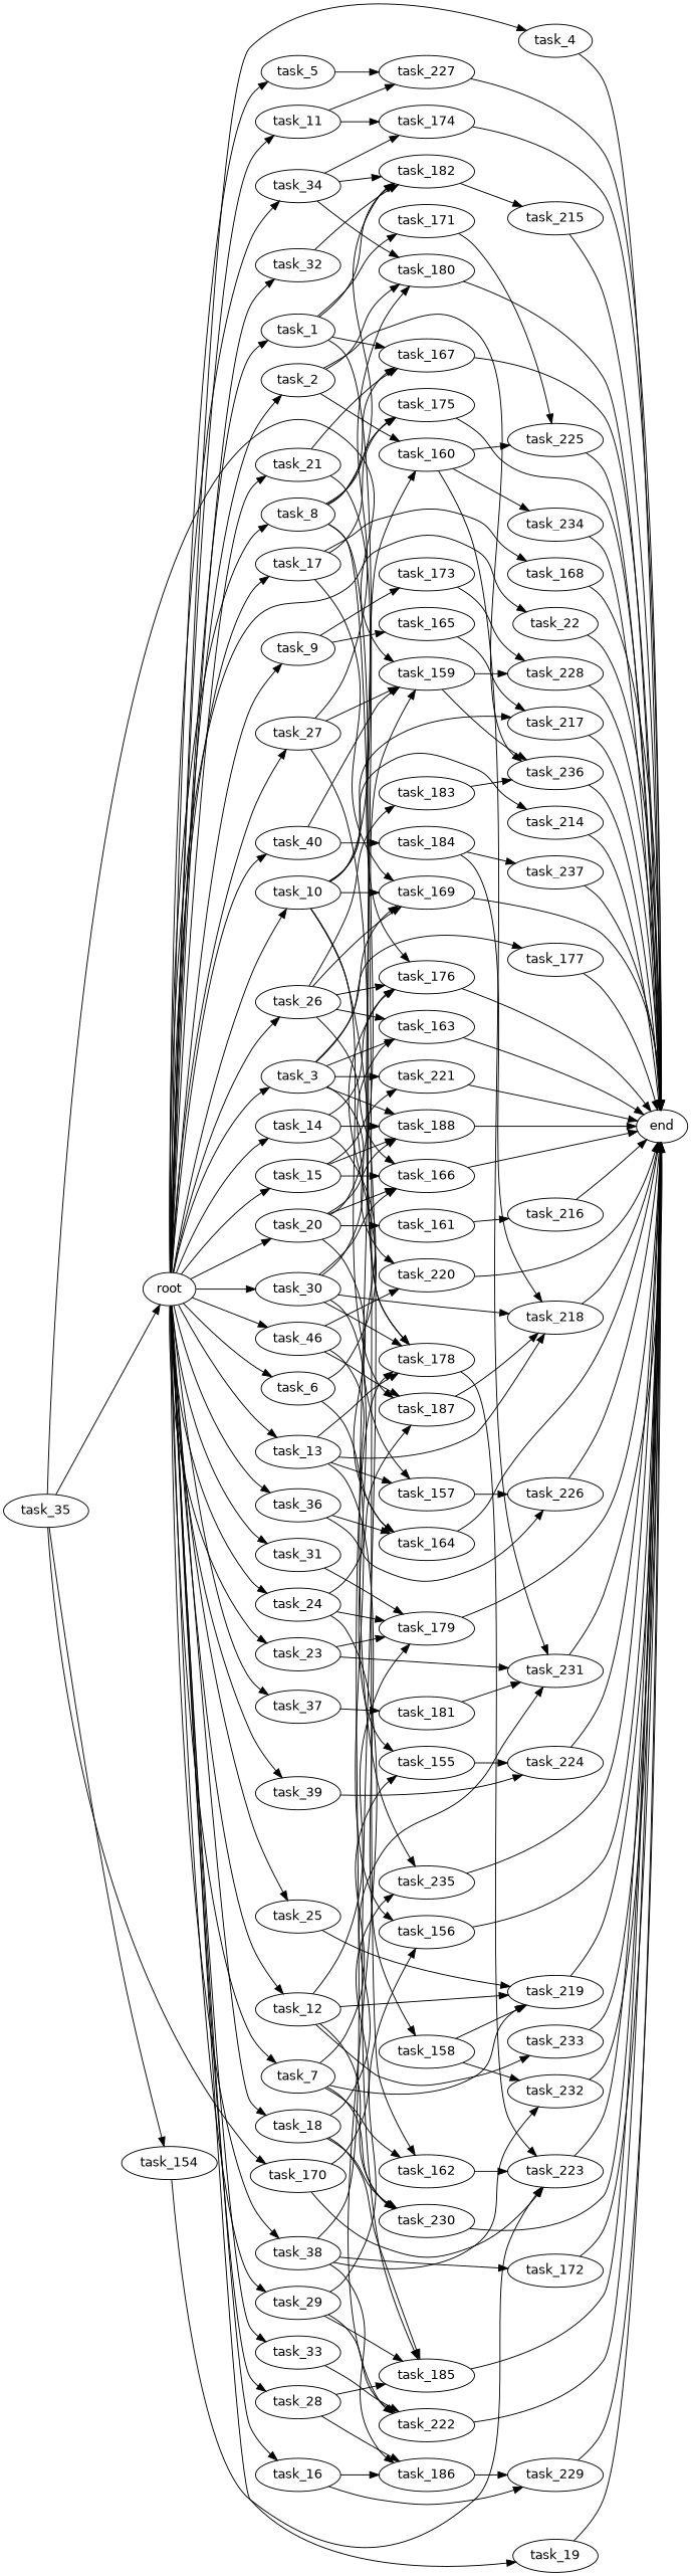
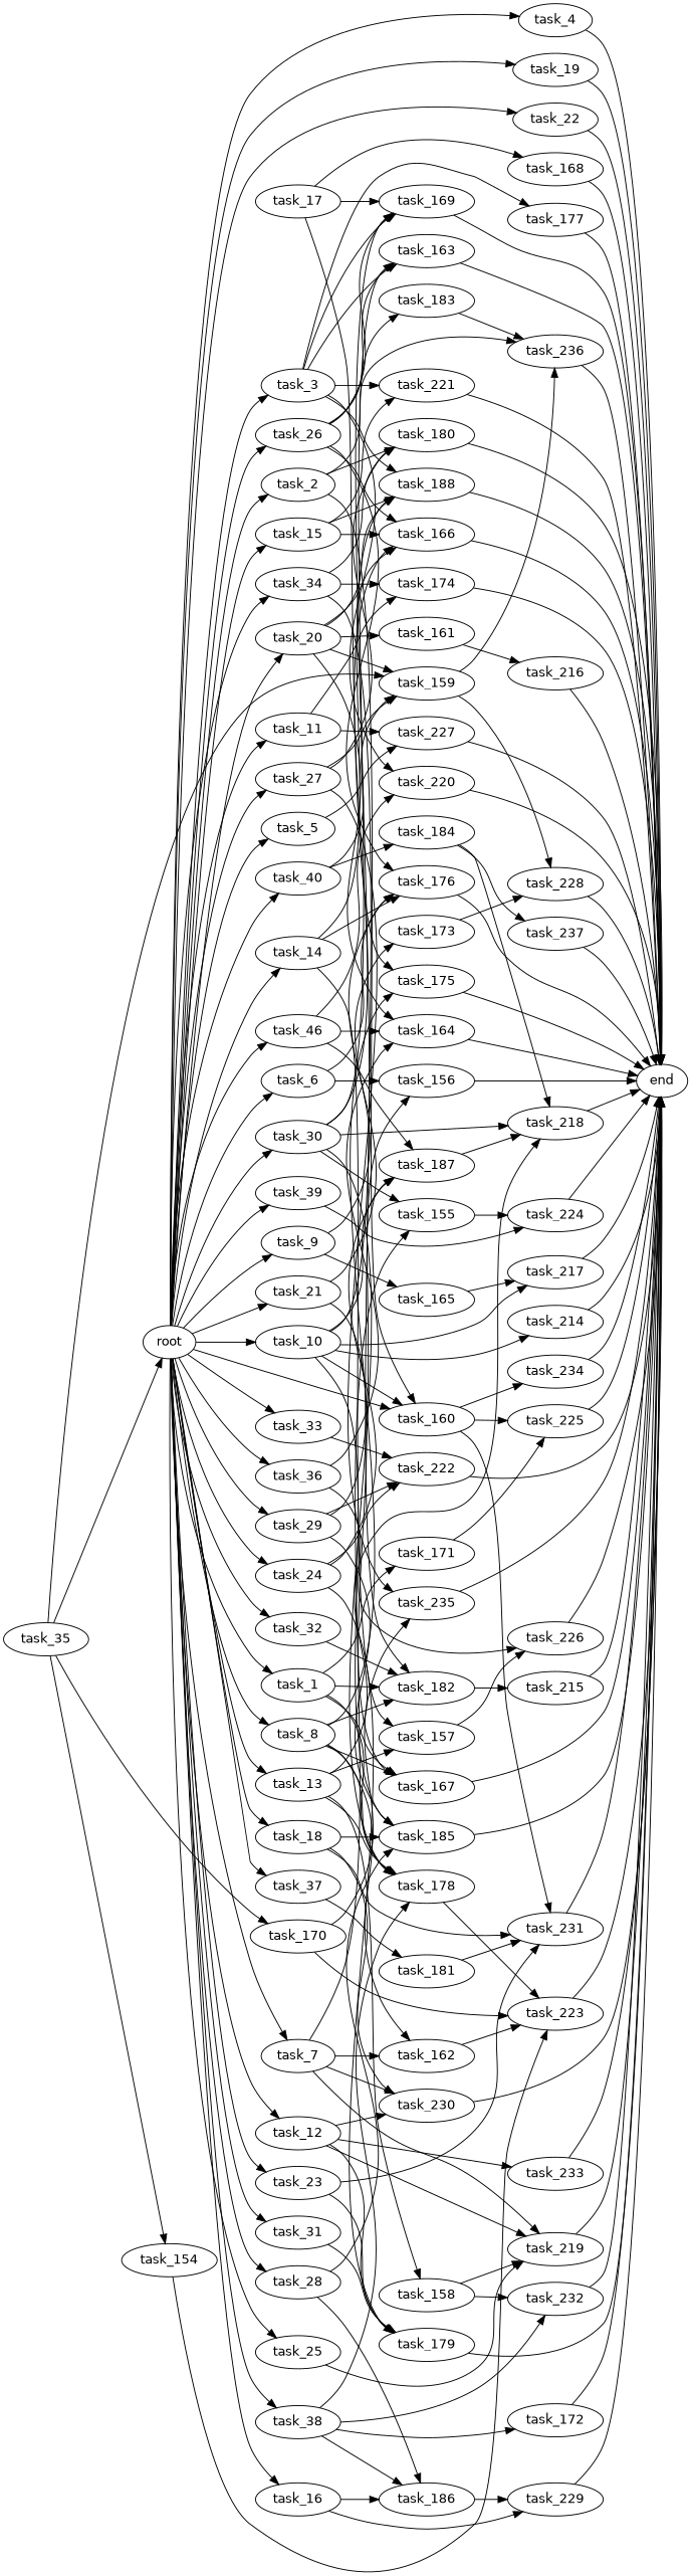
  digraph {
    fontname="DejaVu Sans"
    rankdir=LR
    node [fontname="DejaVu Sans"]
    edge [fontname="DejaVu Sans"]
    root
    task_1
    task_2
    task_3
    task_4
    task_5
    task_6
    task_7
    task_8
    task_9
    task_10
    task_11
    task_12
    task_13
    task_14
    task_15
    task_16
    task_17
    task_18
    task_19
    task_20
    task_21
    task_22
    task_23
    task_24
    task_25
    task_26
    task_27
    task_28
    task_29
    task_30
    task_31
    task_32
    task_33
    task_34
    task_36
    task_37
    task_38
    task_39
    task_40
    n41 [label=task_46]
    task_167
    task_171
    task_178
    task_182
    task_160
    task_180
    task_236
    task_163
    task_169
    task_177
    task_188
    task_220
    task_221
    end
    task_227
    task_156
    task_176
    task_155
    task_162
    task_219
    task_230
    task_175
    task_165
    task_173
    task_185
    task_187
    task_214
    task_217
    task_174
    task_179
    task_233
    task_157
    task_158
    task_218
    task_166
    task_186
    task_229
    task_168
    task_231
    task_159
    task_161
    task_164
    task_222
    task_183
    task_235
    task_35
    task_154
    task_170
    task_226
    task_181
    task_172
    task_232
    task_224
    task_184
    task_225
    task_223
    task_215
    task_234
    task_228
    task_216
    task_237
    root -> task_1
    root -> task_2
    root -> task_3
    root -> task_4
    root -> task_5
    root -> task_6
    root -> task_7
    root -> task_8
    root -> task_9
    root -> task_10
    root -> task_11
    root -> task_12
    root -> task_13
    root -> task_14
    root -> task_15
    root -> task_16
-   root -> task_17
+   root -> task_160
    root -> task_18
    root -> task_19
    root -> task_20
    root -> task_21
    root -> task_22
    root -> task_23
    root -> task_24
    root -> task_25
    root -> task_26
    root -> task_27
    root -> task_28
    root -> task_29
    root -> task_30
    root -> task_31
    root -> task_32
    root -> task_33
    root -> task_34
    root -> task_36
    root -> task_37
    root -> task_38
    root -> task_39
    root -> task_40
    root -> n41
    task_1 -> task_167
    task_1 -> task_171
    task_1 -> task_178
    task_1 -> task_182
    task_2 -> task_160
    task_2 -> task_180
    task_2 -> task_236
    task_3 -> task_163
    task_3 -> task_169
    task_3 -> task_177
    task_3 -> task_188
    task_3 -> task_220
    task_3 -> task_221
    task_4 -> end
    task_5 -> task_227
    task_6 -> task_156
    task_6 -> task_176
    task_7 -> task_155
    task_7 -> task_162
    task_7 -> task_219
    task_7 -> task_230
    task_8 -> task_167
    task_8 -> task_178
    task_8 -> task_182
    task_8 -> task_162
    task_8 -> task_175
    task_9 -> task_165
    task_9 -> task_173
    task_10 -> task_160
    task_10 -> task_169
    task_10 -> task_185
    task_10 -> task_187
    task_10 -> task_214
    task_10 -> task_217
    task_11 -> task_227
    task_11 -> task_174
    task_12 -> task_219
    task_12 -> task_230
    task_12 -> task_179
    task_12 -> task_233
    task_13 -> task_178
    task_13 -> task_157
    task_13 -> task_158
    task_13 -> task_218
    task_14 -> task_188
    task_14 -> task_176
    task_14 -> task_157
    task_15 -> task_188
    task_15 -> task_221
    task_15 -> task_166
    task_16 -> task_186
    task_16 -> task_229
    task_17 -> task_169
    task_17 -> task_175
    task_17 -> task_168
    task_18 -> task_230
    task_18 -> task_185
    task_18 -> task_231
    task_19 -> end
    task_20 -> task_188
    task_20 -> task_166
    task_20 -> task_159
    task_20 -> task_161
    task_20 -> task_164
    task_21 -> task_167
    task_21 -> task_176
    task_22 -> end
    task_23 -> task_179
    task_23 -> task_231
    task_24 -> task_187
    task_24 -> task_179
    task_24 -> task_222
    task_25 -> task_219
    task_26 -> task_163
    task_26 -> task_169
    task_26 -> task_176
    task_26 -> task_166
    task_26 -> task_183
    task_27 -> task_180
    task_27 -> task_159
    task_27 -> task_235
    task_28 -> task_185
    task_28 -> task_186
    task_29 -> task_156
    task_29 -> task_185
    task_29 -> task_222
    task_30 -> task_178
    task_30 -> task_163
    task_30 -> task_155
    task_30 -> task_218
    task_30 -> task_166
    task_31 -> task_179
    task_32 -> task_182
    task_33 -> task_222
    task_34 -> task_182
    task_34 -> task_180
    task_34 -> task_174
    task_36 -> task_164
    task_36 -> task_226
    task_37 -> task_181
    task_38 -> task_178
    task_38 -> task_186
    task_38 -> task_172
    task_38 -> task_232
    task_39 -> task_224
    task_40 -> task_159
    task_40 -> task_184
    n41 -> task_220
    n41 -> task_187
    n41 -> task_164
    task_167 -> end
    task_171 -> task_225
    task_178 -> task_223
    task_182 -> task_215
    task_160 -> task_231
    task_160 -> task_225
    task_160 -> task_234
    task_180 -> end
    task_236 -> end
    task_163 -> end
    task_169 -> end
    task_177 -> end
    task_188 -> end
    task_220 -> end
    task_221 -> end
    task_227 -> end
    task_156 -> end
    task_176 -> end
    task_155 -> task_224
    task_162 -> task_223
    task_219 -> end
    task_230 -> end
    task_175 -> end
    task_165 -> task_217
    task_173 -> task_228
    task_185 -> end
    task_187 -> task_218
    task_214 -> end
    task_217 -> end
    task_174 -> end
    task_179 -> end
    task_233 -> end
    task_157 -> task_226
    task_158 -> task_219
    task_158 -> task_232
    task_218 -> end
    task_166 -> end
    task_186 -> task_229
    task_229 -> end
    task_168 -> end
    task_231 -> end
    task_159 -> task_236
    task_159 -> task_228
    task_161 -> task_216
    task_164 -> end
    task_222 -> end
    task_183 -> task_236
    task_235 -> end
    task_35 -> root
    task_35 -> task_159
    task_35 -> task_154
    task_35 -> task_170
    task_154 -> task_223
    task_170 -> task_235
    task_170 -> task_223
    task_226 -> end
    task_181 -> task_231
    task_172 -> end
    task_232 -> end
    task_224 -> end
    task_184 -> task_218
    task_184 -> task_237
    task_225 -> end
    task_223 -> end
    task_215 -> end
    task_234 -> end
    task_228 -> end
    task_216 -> end
    task_237 -> end
  }
